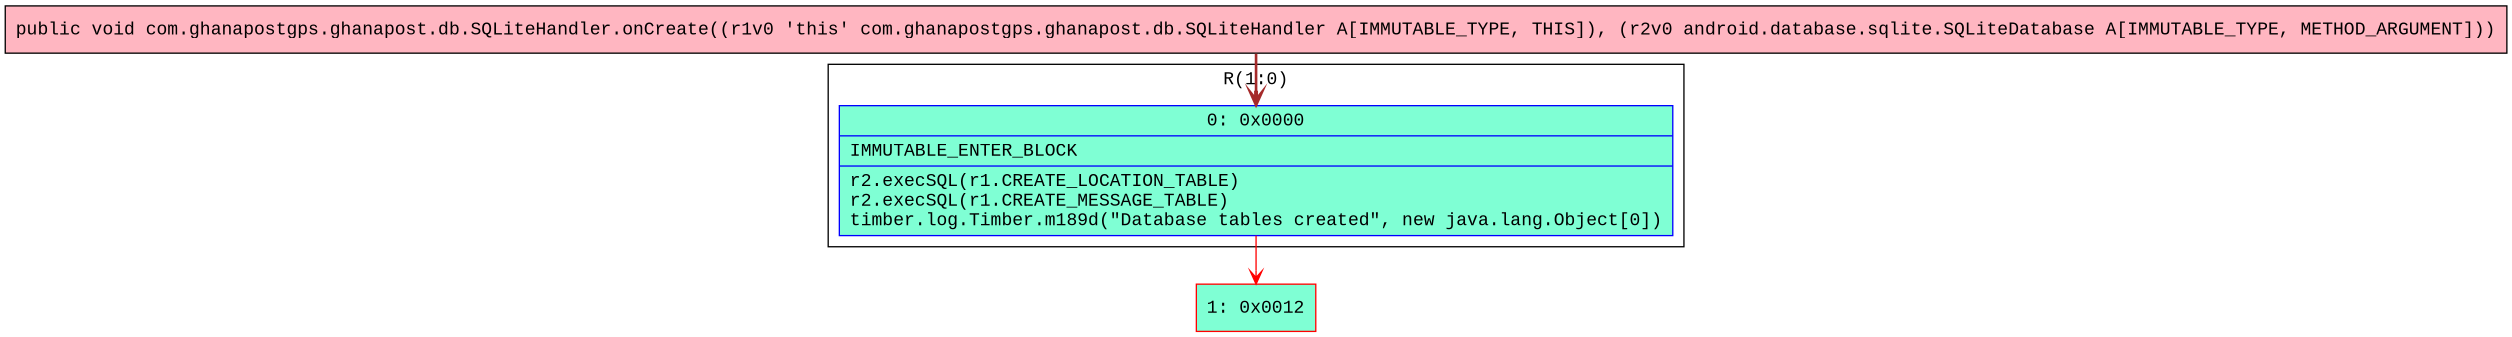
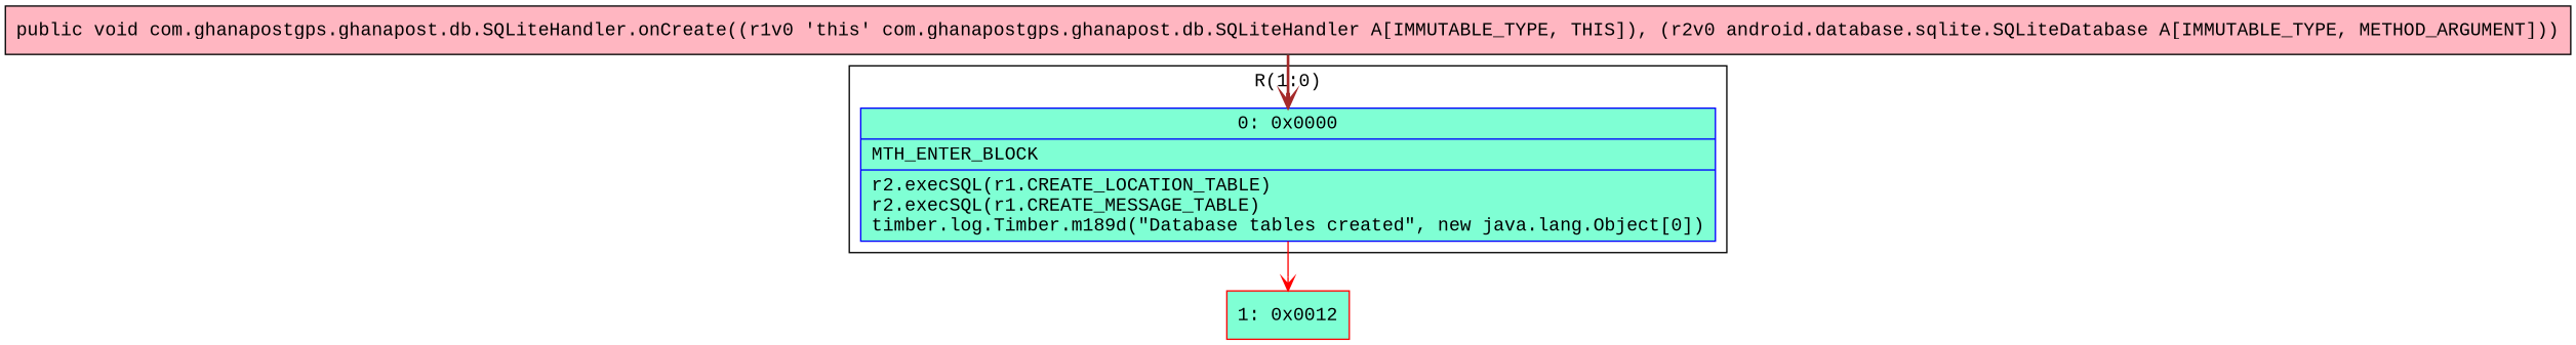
  digraph {
    fontname="Liberation Mono"
    node [shape=record style=filled fillcolor=aquamarine fontname="Liberation Mono"]
    edge [arrowhead=vee fontname="Liberation Mono"]
-   n1 [color=blue label="{0\:\ 0x0000|IMMUTABLE_ENTER_BLOCK\l|r2.execSQL(r1.CREATE_LOCATION_TABLE)\lr2.execSQL(r1.CREATE_MESSAGE_TABLE)\ltimber.log.Timber.m189d(\"Database tables created\", new java.lang.Object[0])\l}"]
+   n1 [color=blue label="{0\:\ 0x0000|MTH_ENTER_BLOCK\l|r2.execSQL(r1.CREATE_LOCATION_TABLE)\lr2.execSQL(r1.CREATE_MESSAGE_TABLE)\ltimber.log.Timber.m189d(\"Database tables created\", new java.lang.Object[0])\l}"]
    n2 [color=red label="{1\:\ 0x0012}"]
    n3 [label="{public void com.ghanapostgps.ghanapost.db.SQLiteHandler.onCreate((r1v0 'this' com.ghanapostgps.ghanapost.db.SQLiteHandler A[IMMUTABLE_TYPE, THIS]), (r2v0 android.database.sqlite.SQLiteDatabase A[IMMUTABLE_TYPE, METHOD_ARGUMENT])) }" fillcolor=lightpink]
    subgraph cluster_1 {
      label="R(1:0)"
      n1
    }
    n1 -> n2 [color=red style=solid]
    n3 -> n1 [color=brown style=bold]
  }
